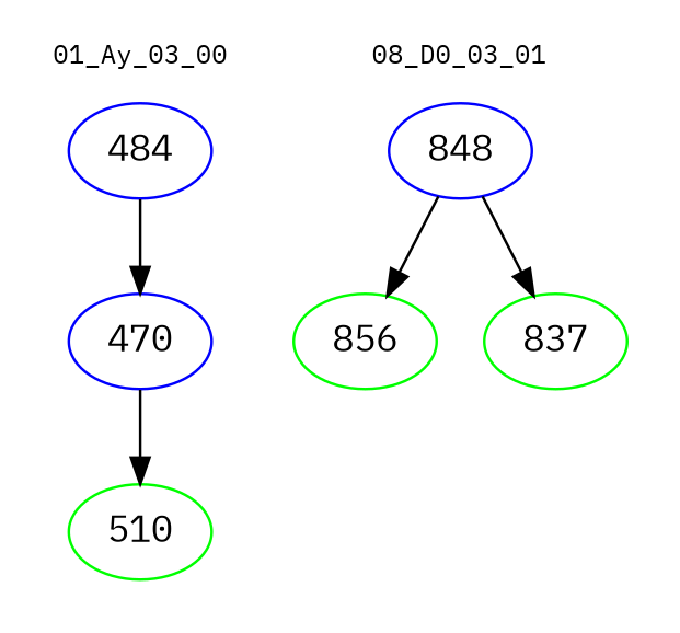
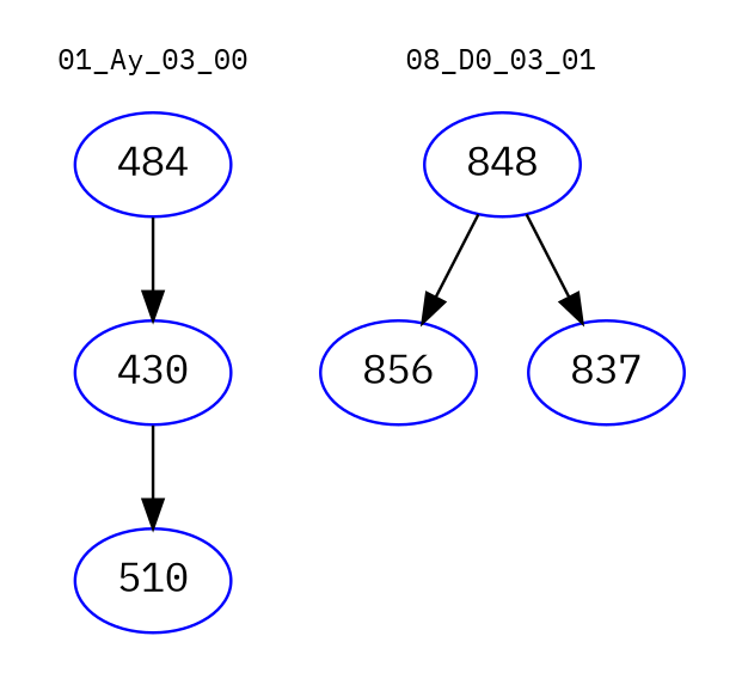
  digraph {
    fontname="IBM Plex Mono"
    node [color=blue fontname="IBM Plex Mono"]
    edge [color=black fontname="IBM Plex Mono"]
    n1 [label=484]
-   n2 [label=470]
-   n3 [color=green label=510]
-   n4 [color=green label=856]
+   n2 [label=430]
+   n3 [label=510]
+   n4 [label=856]
    n5 [label=848]
-   n6 [color=green label=837]
+   n6 [label=837]
    subgraph cluster_1 {
      color=white
      fontsize=10
      label="01_Ay_03_00"
      n1
      n2
      n3
    }
    subgraph cluster_2 {
      color=white
      fontsize=10
      label="08_D0_03_01"
      n4
      n5
      n6
    }
    n1 -> n2
    n2 -> n3
    n5 -> n4
    n5 -> n6
  }
